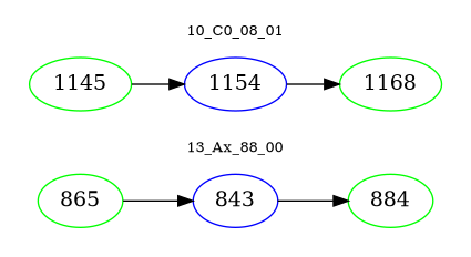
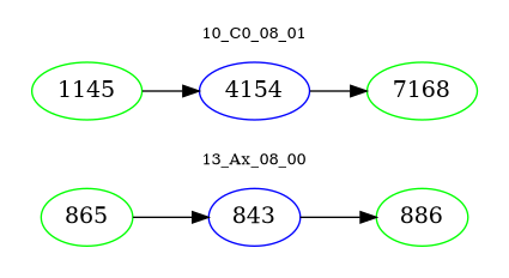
  digraph {
    rankdir=LR
    node [color=green]
    edge [color=black]
    n1 [label=865]
    n2 [color=blue label=843]
-   n3 [label=884]
+   n3 [label=886]
    n4 [label=1145]
-   n5 [color=blue label=1154]
-   n6 [label=1168]
+   n5 [color=blue label=4154]
+   n6 [label=7168]
    subgraph cluster_1 {
      color=white
      fontsize=10
-     label="13_Ax_88_00"
+     label="13_Ax_08_00"
      n1
      n2
      n3
    }
    subgraph cluster_2 {
      color=white
      fontsize=10
      label="10_C0_08_01"
      n4
      n5
      n6
    }
    n1 -> n2
    n2 -> n3
    n4 -> n5
    n5 -> n6
  }
